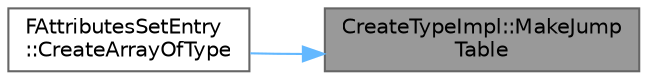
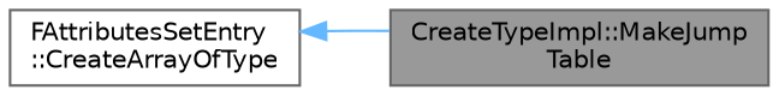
  digraph {
    rankdir=RL
    node [fontname=Helvetica fontsize=10 shape=box style=filled]
    n1 [color=gray40 fillcolor=grey60 fontcolor=black height=0.2 label="CreateTypeImpl::MakeJump\lTable" width=0.4]
    n2 [color=grey40 fillcolor=white height=0.2 label="FAttributesSetEntry\l::CreateArrayOfType" width=0.4]
-   n1 -> n2 [color=steelblue1 dir=back fontname=Helvetica fontsize=10 labelfontname=Helvetica labelfontsize=10 style=solid]
+   n2 -> n1 [color=steelblue1 dir=back fontname=Helvetica fontsize=10 labelfontname=Helvetica labelfontsize=10 style=solid]
  }
